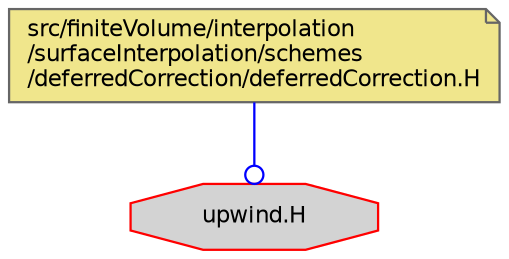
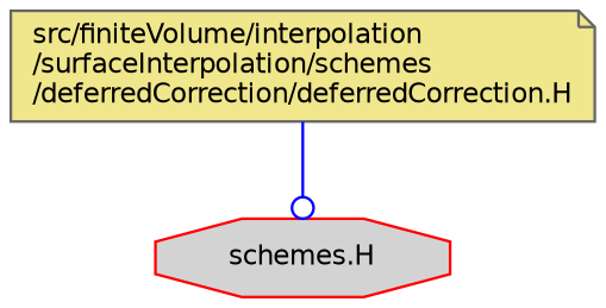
  digraph {
    node [fontname=Helvetica fontsize=10 style=filled]
    n1 [color=gray40 fillcolor=khaki fontcolor=black height=0.2 label="src/finiteVolume/interpolation\l/surfaceInterpolation/schemes\l/deferredCorrection/deferredCorrection.H" shape=note width=0.4]
-   n2 [color=red fillcolor=lightgrey height=0.2 label="upwind.H" shape=octagon width=0.4]
+   n2 [color=red fillcolor=lightgrey height=0.2 label="schemes.H" shape=octagon width=0.4]
    n1 -> n2 [color=blue fontname=Helvetica fontsize=10 labelfontname=Helvetica labelfontsize=10 style=solid arrowhead=odot]
  }
